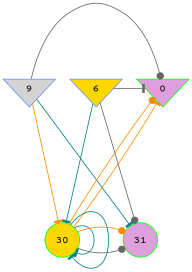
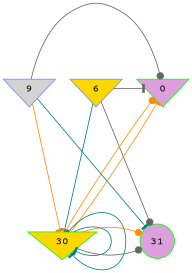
  digraph {
    fontname="Courier Prime"
    ranksep=2.0
    node [color=green fillcolor=plum fontname="Courier Prime" shape=invtriangle style=filled]
    edge [arrowhead=tee color=gray40 fontname="Courier Prime"]
    0
    6 [color=cornflowerblue fillcolor=gold]
    9 [color=cornflowerblue fillcolor=lightgrey]
-   30 [fillcolor=gold shape=circle]
+   30 [fillcolor=gold]
    31 [shape=circle]
    subgraph sub_1 {
      rank=same
      0
      6
      9
    }
    subgraph sub_2 {
      rank=same
    }
    subgraph sub_3 {
      rank=same
      30
      31
    }
    6 -> 0
    6 -> 30 [color=teal]
    6 -> 31 [arrowhead=dot]
    9 -> 0 [arrowhead=dot]
    9 -> 30 [color=darkorange]
    9 -> 31 [color=teal]
    30 -> 0 [arrowhead=dot color=darkorange]
    30 -> 0 [color=darkorange]
    30 -> 30 [color=teal]
    30 -> 30 [color=teal]
    30 -> 31 [arrowhead=dot]
    30 -> 31 [arrowhead=dot color=darkorange]
  }
